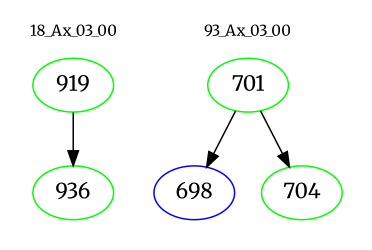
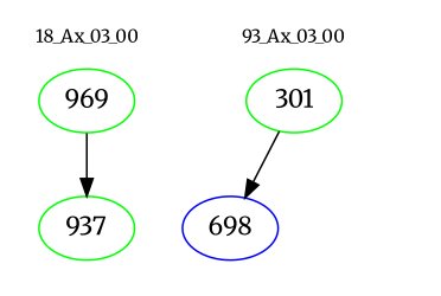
  digraph {
    fontname=Merriweather
    node [color=green fontname=Merriweather]
    edge [color=black fontname=Merriweather]
-   n1 [label=919]
-   n2 [label=936]
-   n3 [label=701]
+   n1 [label=969]
+   n2 [label=937]
+   n3 [label=301]
    n4 [color=blue label=698]
-   n5 [label=704]
    subgraph cluster_1 {
      color=white
      fontsize=10
      label="18_Ax_03_00"
      n1
      n2
    }
    subgraph cluster_2 {
      color=white
      fontsize=10
      label="93_Ax_03_00"
      n3
      n4
-     n5
    }
    n1 -> n2
    n3 -> n4
-   n3 -> n5
  }
